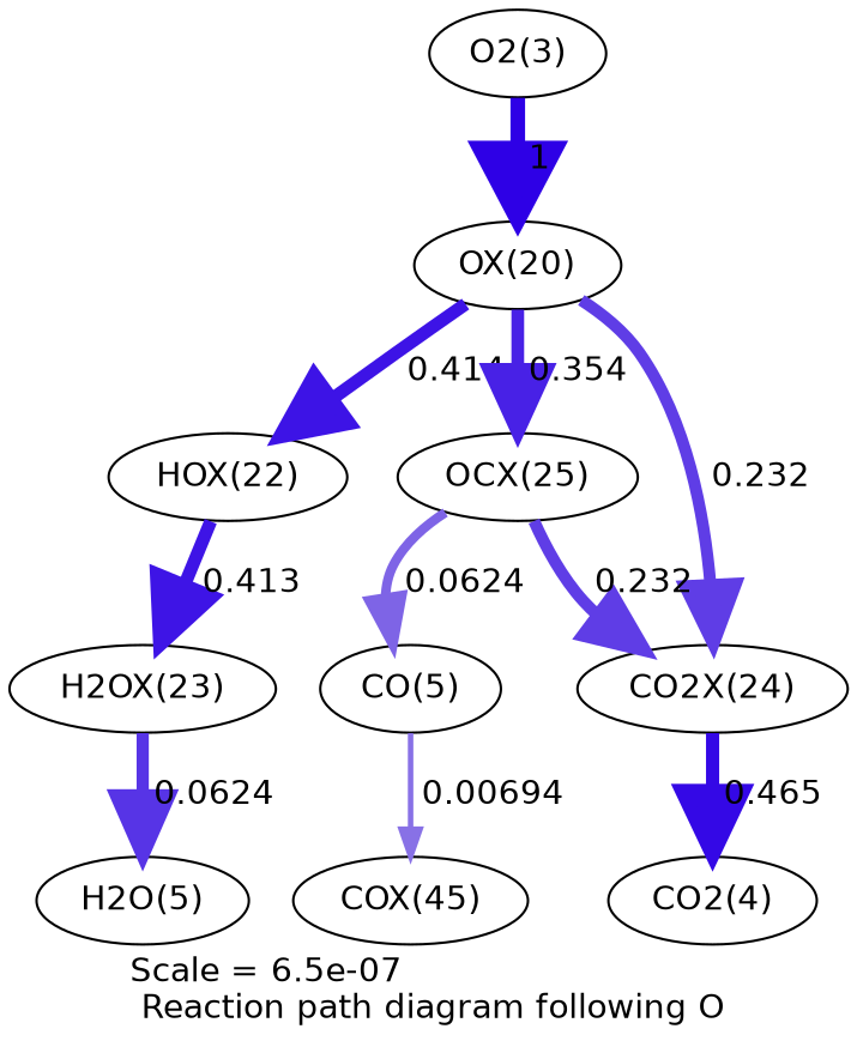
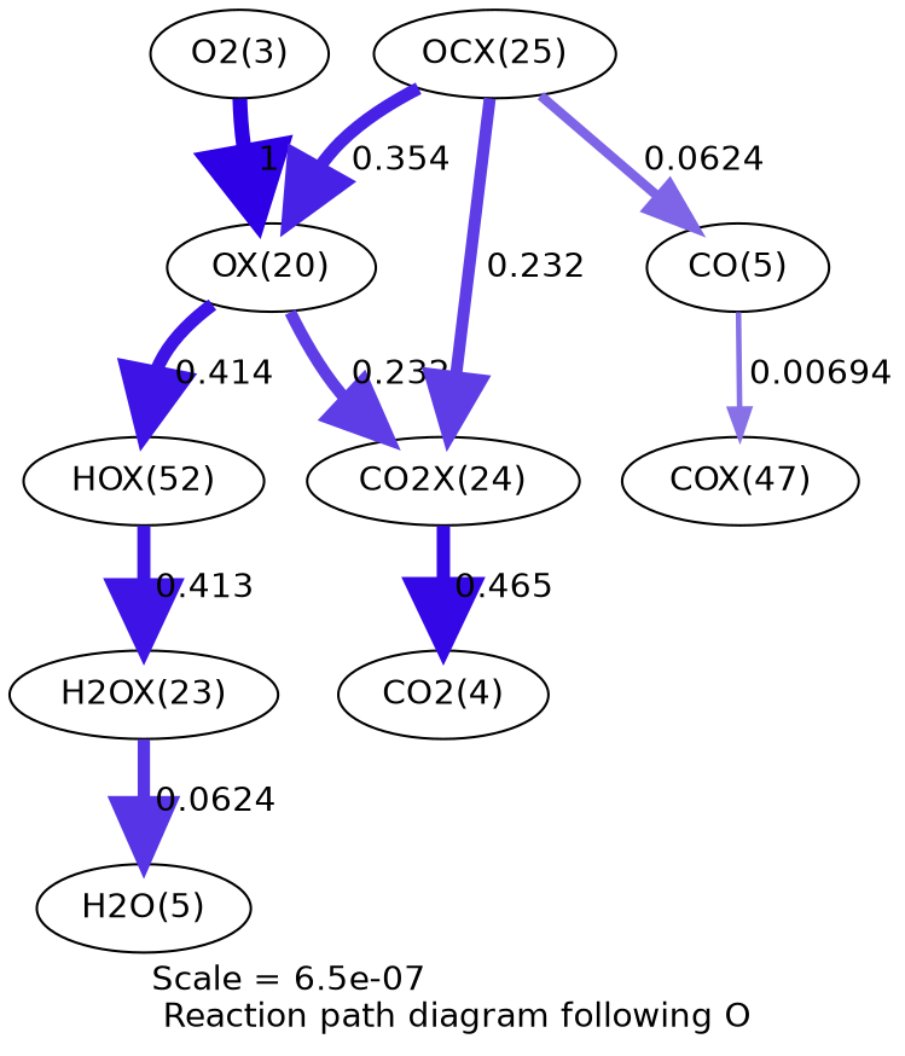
  digraph {
    fontname="DejaVu Sans"
    label="Scale = 6.5e-07\l Reaction path diagram following O"
    node [fontname="DejaVu Sans"]
    edge [arrowsize=2.67 color="0.7, 0.732, 0.9" fontname="DejaVu Sans" penwidth=5.33]
    n1 [label="O2(3)"]
    n2 [label="OX(20)"]
-   n3 [label="HOX(22)"]
+   n3 [label="HOX(52)"]
    n4 [label="OCX(25)"]
    n5 [label="CO2X(24)"]
    n6 [label="H2OX(23)"]
    n7 [label="CO(5)"]
    n8 [label="CO2(4)"]
    n9 [label="H2O(5)"]
-   n10 [label="COX(45)"]
+   n10 [label="COX(47)"]
    n1 -> n2 [arrowsize=3 color="0.7, 1.5, 0.9" label=" 1" penwidth=6]
    n2 -> n3 [color="0.7, 0.914, 0.9" label=" 0.414"]
-   n2 -> n4 [arrowsize=2.61 color="0.7, 0.854, 0.9" label=" 0.354" penwidth=5.22]
+   n4 -> n2 [arrowsize=2.61 color="0.7, 0.854, 0.9" label=" 0.354" penwidth=5.22]
    n2 -> n5 [arrowsize=2.45 label=" 0.232" penwidth=4.9]
    n3 -> n6 [color="0.7, 0.913, 0.9" label=" 0.413"]
    n4 -> n5 [arrowsize=2.45 label=" 0.232" penwidth=4.9]
    n4 -> n7 [arrowsize=1.95 color="0.7, 0.562, 0.9" label=" 0.0624" penwidth=3.91]
    n5 -> n8 [arrowsize=2.71 color="0.7, 0.965, 0.9" label=" 0.465" penwidth=5.42]
    n6 -> n9 [arrowsize=2.51 color="0.7, 0.773, 0.9" label=" 0.0624" penwidth=5.02]
    n7 -> n10 [arrowsize=1.12 color="0.7, 0.507, 0.9" label=" 0.00694" penwidth=2.25]
  }
